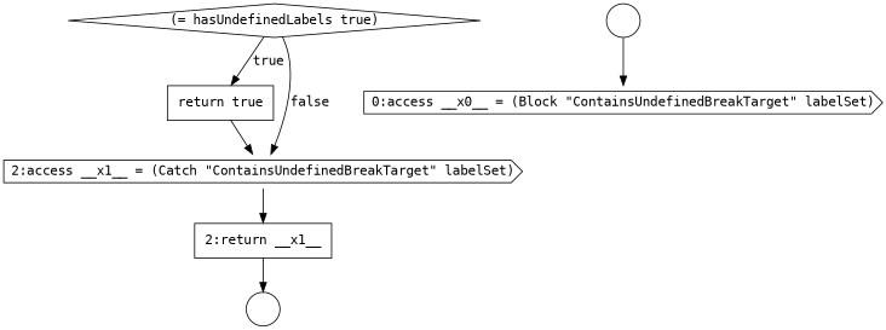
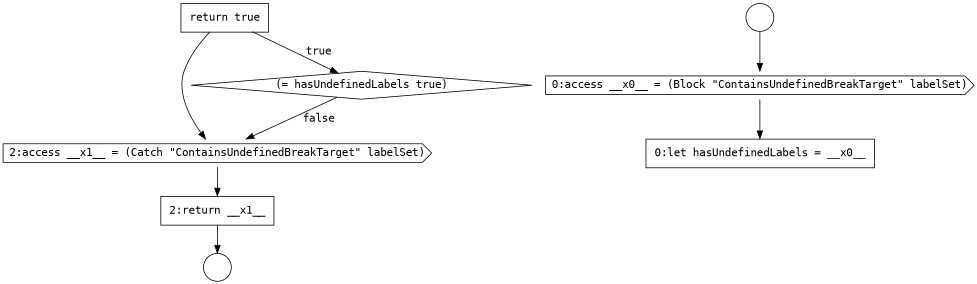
  digraph {
    fontname="DejaVu Sans Mono"
    node [color=black fillcolor=white fontname="DejaVu Sans Mono" shape=none style=filled]
    edge [color=black fontname="DejaVu Sans Mono"]
    n1 [label=" " shape=circle]
    n2 [label=<<font color="black">     <table border="0" cellborder="1" cellspacing="0" cellpadding="10">       <tr><td align="left">return true</td></tr>     </table>   </font>> margin=0]
    n3 [label=<<font color="black">2:access __x1__ = (Catch &quot;ContainsUndefinedBreakTarget&quot; labelSet)</font>> shape=cds]
    n4 [label=<<font color="black">     <table border="0" cellborder="1" cellspacing="0" cellpadding="10">       <tr><td align="left">2:return __x1__</td></tr>     </table>   </font>> margin=0]
    n5 [label=<<font color="black">0:access __x0__ = (Block &quot;ContainsUndefinedBreakTarget&quot; labelSet)</font>> shape=cds]
+   n6 [label=<<font color="black">     <table border="0" cellborder="1" cellspacing="0" cellpadding="10">       <tr><td align="left">0:let hasUndefinedLabels = __x0__</td></tr>     </table>   </font>> margin=0]
    n7 [label=<<font color="black">(= hasUndefinedLabels true)</font>> shape=diamond]
    n8 [label=" " shape=circle]
    n2 -> n3
    n3 -> n4
    n4 -> n1
-   n7 -> n2 [label=<<font color="black">true</font>>]
+   n5 -> n6
+   n2 -> n7 [label=<<font color="black">true</font>>]
    n7 -> n3 [label=<<font color="black">false</font>>]
    n8 -> n5
  }
